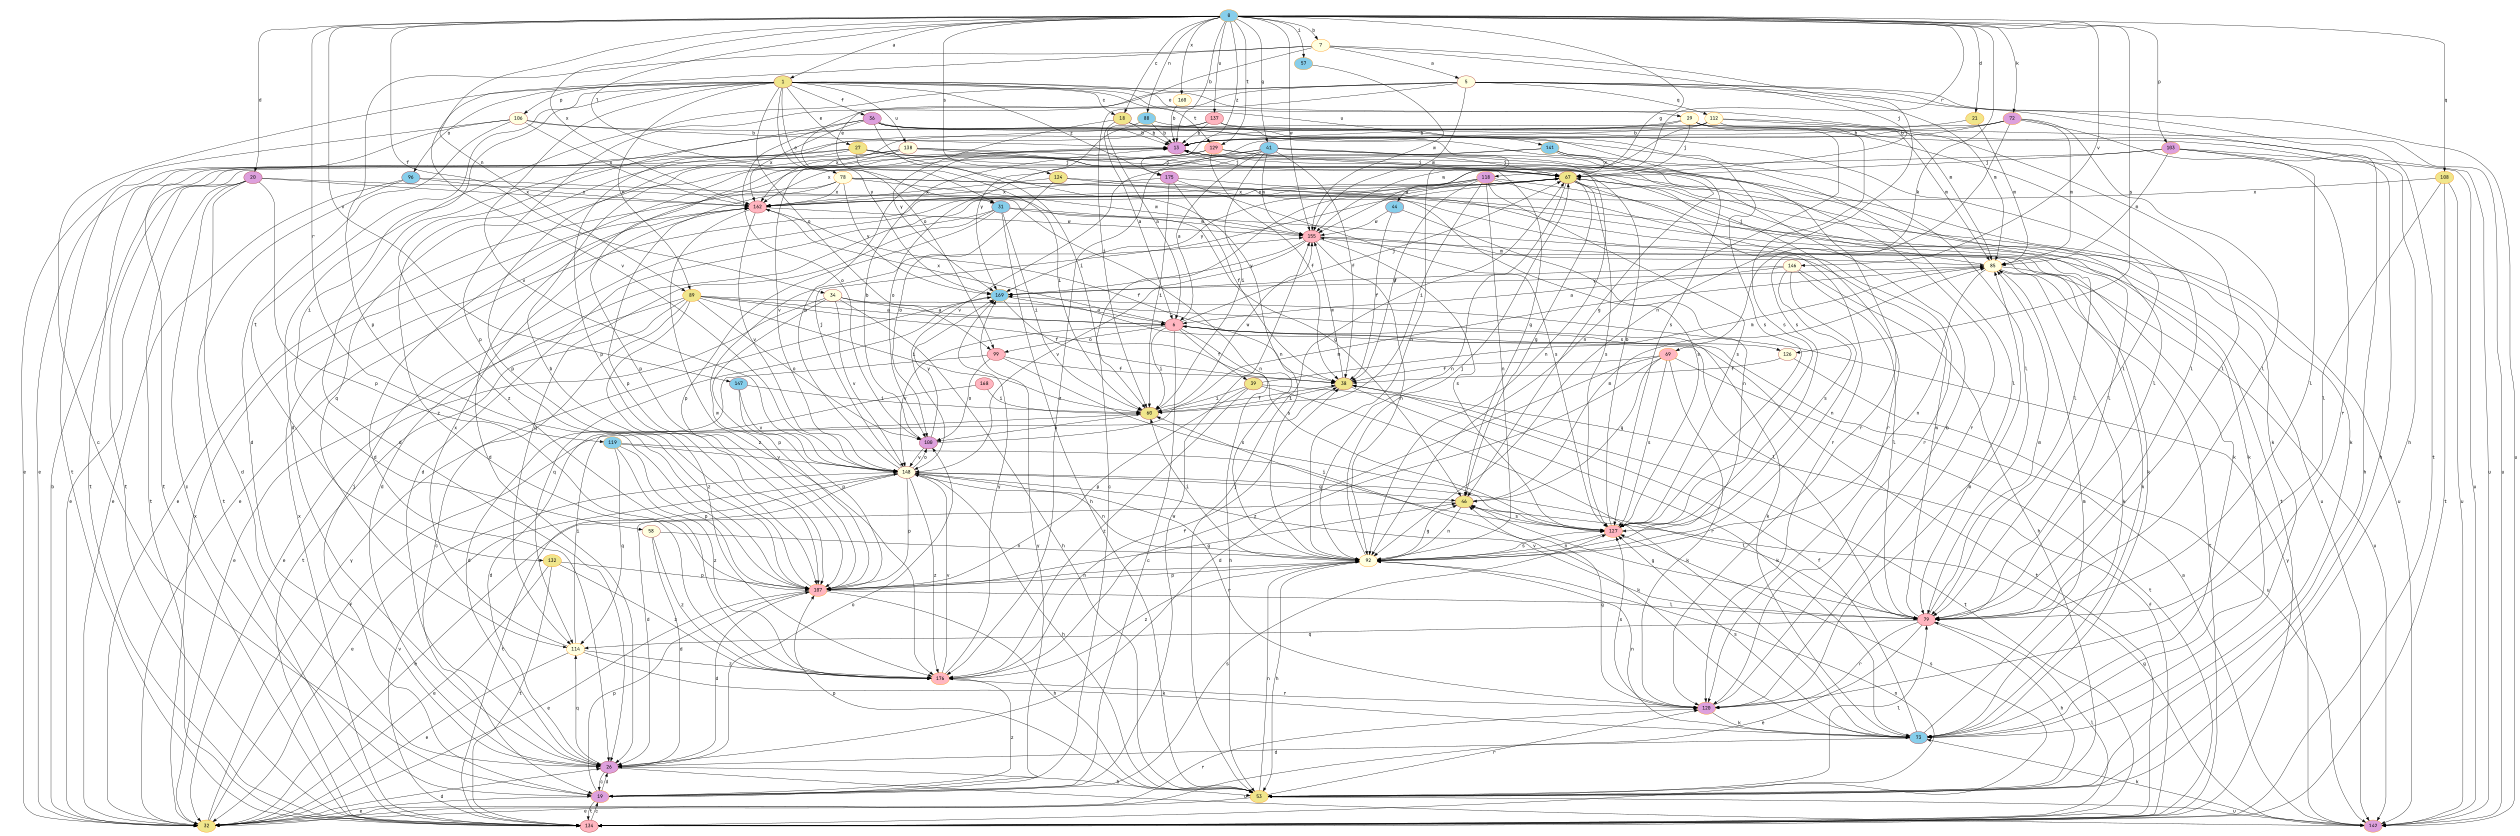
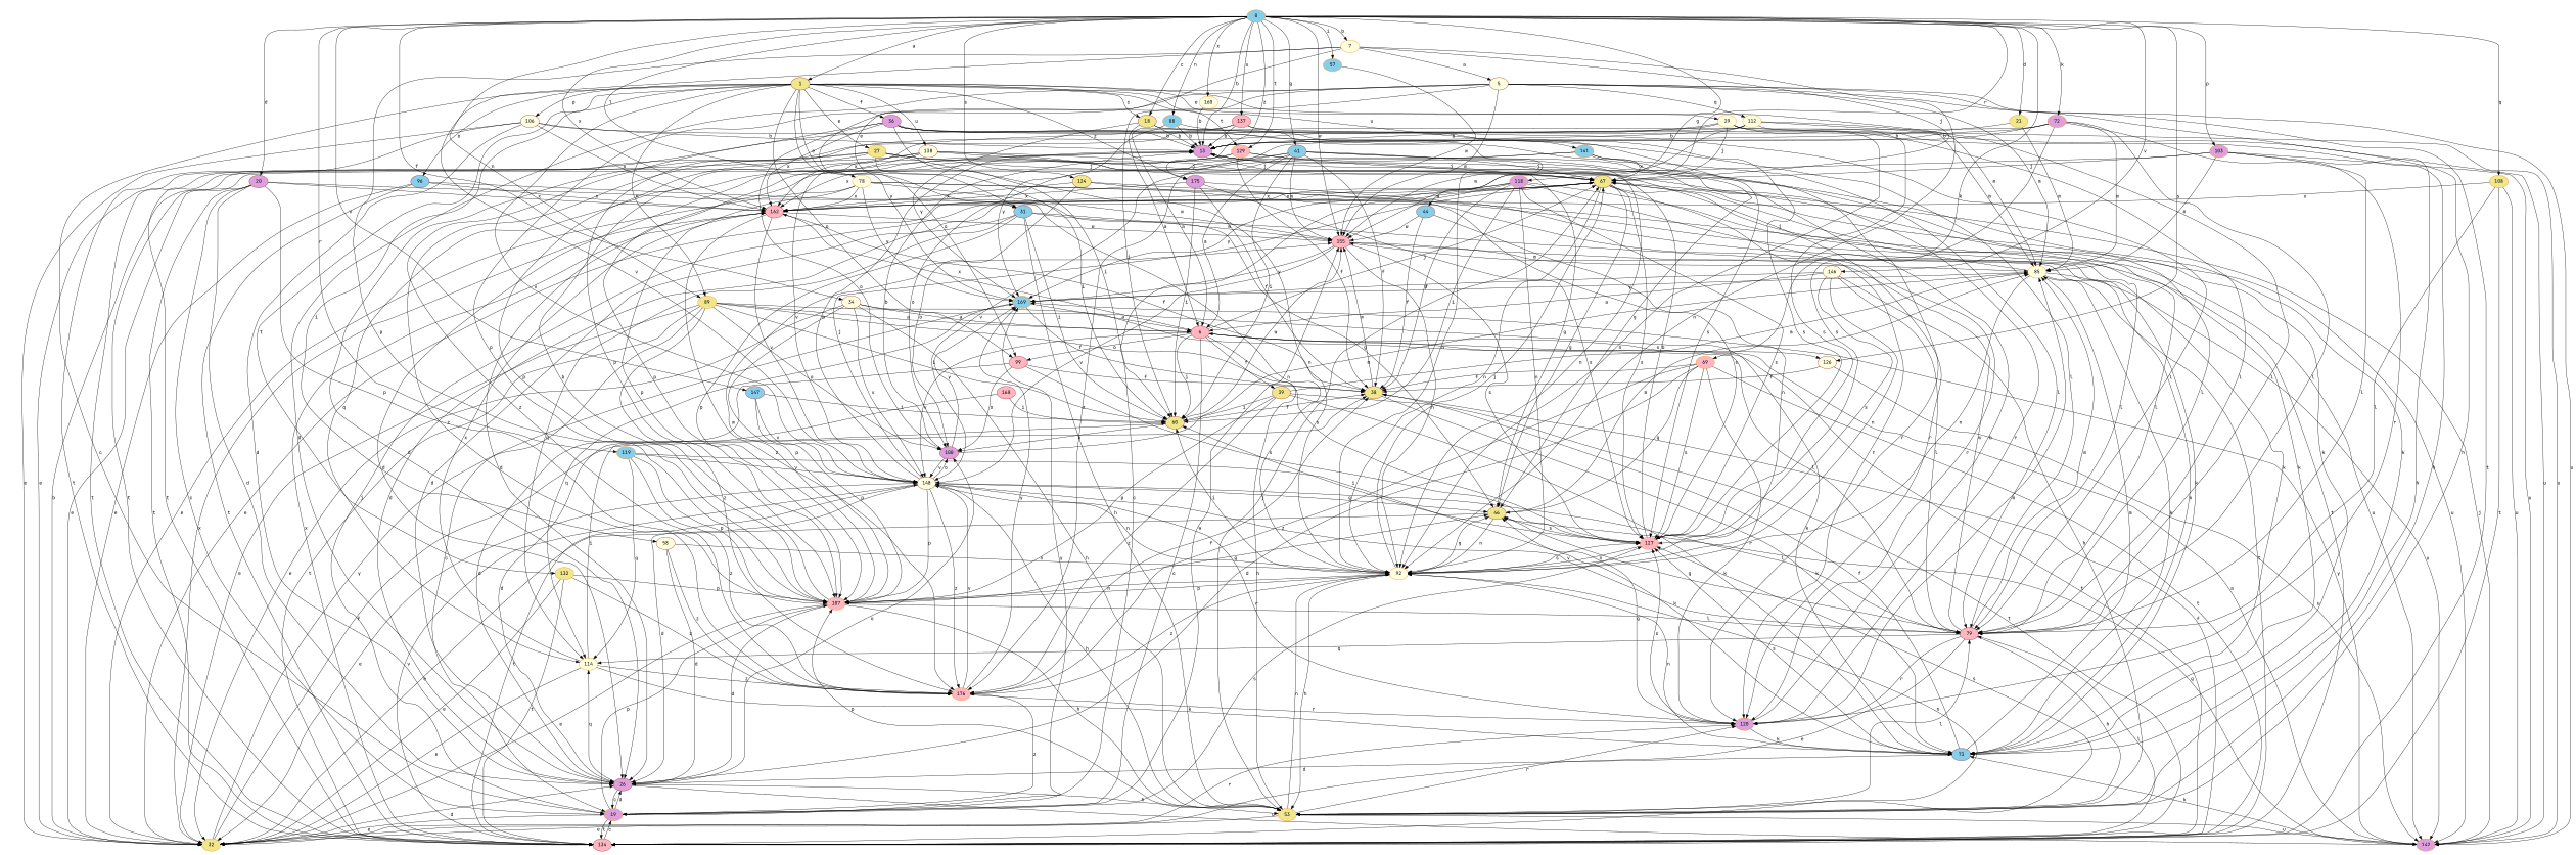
  strict digraph {
    fontname="JetBrains Mono"
    node [color=brown fillcolor=lightyellow fontname="JetBrains Mono" style=filled]
    edge [fontname="JetBrains Mono"]
    0 [color=darkorange fillcolor=skyblue]
    1 [fillcolor=khaki]
    7 [color=darkorange]
    13 [fillcolor=plum]
    18 [fillcolor=khaki]
    20 [fillcolor=plum]
    21 [color=darkorange fillcolor=khaki]
    34
    41 [fillcolor=skyblue]
    44 [fillcolor=skyblue]
    57 [color=darkorange fillcolor=skyblue]
    69 [color=darkorange fillcolor=lightpink]
    72 [color=darkorange fillcolor=plum]
    78 [color=darkorange]
    88 [color=darkorange fillcolor=skyblue]
    89 [color=darkorange fillcolor=khaki]
    103 [color=darkorange fillcolor=plum]
    108 [color=darkorange fillcolor=khaki]
    118 [color=darkorange fillcolor=plum]
    119 [color=darkorange fillcolor=skyblue]
    124 [fillcolor=khaki]
    126
    129 [color=darkorange fillcolor=lightpink]
    137 [fillcolor=lightpink]
    146
    147 [fillcolor=skyblue]
    155 [fillcolor=lightpink]
    160 [color=darkorange]
    162 [fillcolor=lightpink]
    175 [fillcolor=plum]
    19 [color=darkorange fillcolor=plum]
    27 [color=darkorange fillcolor=khaki]
    29 [color=darkorange]
    31 [fillcolor=skyblue]
    36 [fillcolor=plum]
    58
    85 [color=darkorange]
    96 [fillcolor=skyblue]
    99 [fillcolor=lightpink]
    106
    132 [color=darkorange fillcolor=khaki]
    138
    141 [color=darkorange fillcolor=skyblue]
    148
    169 [color=darkorange fillcolor=skyblue]
    5
    107 [color=darkorange fillcolor=lightpink]
    67 [fillcolor=khaki]
    92 [color=darkorange]
    73 [fillcolor=skyblue]
    53 [color=darkorange fillcolor=khaki]
    6 [fillcolor=lightpink]
    26 [fillcolor=plum]
    134 [fillcolor=lightpink]
    32 [color=darkorange fillcolor=khaki]
    60 [fillcolor=khaki]
    100 [fillcolor=plum]
    79 [fillcolor=lightpink]
    38 [fillcolor=khaki]
    120 [color=darkorange fillcolor=plum]
    127 [color=darkorange fillcolor=lightpink]
    176 [color=darkorange fillcolor=lightpink]
    46 [fillcolor=khaki]
    142 [color=darkorange fillcolor=plum]
    114 [color=darkorange]
    168 [fillcolor=lightpink]
    112 [color=darkorange]
    n68 [fillcolor=khaki label=39]
    0 -> 1 [label=a]
    0 -> 7 [label=b]
    0 -> 13 [label=b]
    0 -> 18 [label=c]
    0 -> 20 [label=d]
    0 -> 21 [label=d]
    0 -> 34 [label=f]
    0 -> 41 [label=g]
    0 -> 44 [label=g]
    0 -> 57 [label=i]
    0 -> 69 [label=k]
    0 -> 72 [label=k]
    0 -> 78 [label=l]
    0 -> 88 [label=n]
    0 -> 89 [label=n]
    0 -> 103 [label=p]
    0 -> 108 [label=q]
    0 -> 118 [label=r]
    0 -> 119 [label=r]
    0 -> 124 [label=s]
    0 -> 126 [label=s]
    0 -> 129 [label=t]
    0 -> 137 [label=u]
    0 -> 146 [label=v]
    0 -> 147 [label=v]
    0 -> 155 [label=w]
    0 -> 160 [label=x]
    0 -> 162 [label=x]
    0 -> 175 [label=z]
    1 -> 18 [label=c]
    1 -> 89 [label=n]
    1 -> 129 [label=t]
    1 -> 175 [label=z]
    1 -> 19 [label=c]
    1 -> 27 [label=e]
    1 -> 29 [label=e]
    1 -> 31 [label=e]
    1 -> 36 [label=f]
    1 -> 58 [label=i]
    1 -> 85 [label=m]
    1 -> 96 [label=o]
    1 -> 99 [label=o]
    1 -> 106 [label=p]
    1 -> 132 [label=t]
    1 -> 138 [label=u]
    1 -> 141 [label=u]
    1 -> 148 [label=v]
    1 -> 169 [label=y]
    7 -> 31 [label=e]
    7 -> 148 [label=v]
    7 -> 5 [label=a]
    7 -> 107 [label=p]
    7 -> 67 [label=j]
    7 -> 92 [label=n]
    13 -> 67 [label=j]
    13 -> 73 [label=k]
    18 -> 13 [label=b]
    18 -> 169 [label=y]
    18 -> 53 [label=h]
    18 -> 6 [label=a]
    20 -> 162 [label=x]
    20 -> 19 [label=c]
    20 -> 107 [label=p]
    20 -> 92 [label=n]
    20 -> 26 [label=d]
    20 -> 134 [label=t]
    20 -> 32 [label=e]
    21 -> 13 [label=b]
    21 -> 85 [label=m]
    34 -> 148 [label=v]
    34 -> 107 [label=p]
    34 -> 73 [label=k]
    34 -> 53 [label=h]
    34 -> 6 [label=a]
    34 -> 32 [label=e]
    41 -> 155 [label=w]
    41 -> 148 [label=v]
    41 -> 67 [label=j]
    41 -> 6 [label=a]
    41 -> 26 [label=d]
    41 -> 60 [label=i]
    41 -> 100 [label=o]
    41 -> 79 [label=l]
    41 -> 38 [label=f]
    41 -> 120 [label=r]
    44 -> 155 [label=w]
    44 -> 92 [label=n]
    44 -> 38 [label=f]
    57 -> 155 [label=w]
    69 -> 26 [label=d]
    69 -> 134 [label=t]
    69 -> 38 [label=f]
    69 -> 120 [label=r]
    69 -> 127 [label=s]
    69 -> 176 [label=z]
    69 -> 46 [label=g]
    72 -> 13 [label=b]
    72 -> 85 [label=m]
    72 -> 26 [label=d]
    72 -> 79 [label=l]
    72 -> 120 [label=r]
    72 -> 127 [label=s]
    72 -> 176 [label=z]
    78 -> 155 [label=w]
    78 -> 162 [label=x]
    78 -> 169 [label=y]
    78 -> 107 [label=p]
    78 -> 73 [label=k]
    78 -> 32 [label=e]
    78 -> 142 [label=u]
    88 -> 13 [label=b]
    88 -> 6 [label=a]
    88 -> 79 [label=l]
    89 -> 19 [label=c]
    89 -> 6 [label=a]
    89 -> 134 [label=t]
    89 -> 32 [label=e]
    89 -> 60 [label=i]
    89 -> 100 [label=o]
    89 -> 79 [label=l]
    89 -> 127 [label=s]
    89 -> 176 [label=z]
    103 -> 155 [label=w]
    103 -> 85 [label=m]
    103 -> 67 [label=j]
    103 -> 53 [label=h]
    103 -> 79 [label=l]
    103 -> 142 [label=u]
    108 -> 162 [label=x]
    108 -> 134 [label=t]
    108 -> 79 [label=l]
    108 -> 142 [label=u]
    118 -> 162 [label=x]
    118 -> 19 [label=c]
    118 -> 169 [label=y]
    118 -> 92 [label=n]
    118 -> 60 [label=i]
    118 -> 79 [label=l]
    118 -> 38 [label=f]
    118 -> 120 [label=r]
    118 -> 127 [label=s]
    119 -> 148 [label=v]
    119 -> 107 [label=p]
    119 -> 73 [label=k]
    119 -> 176 [label=z]
    119 -> 114 [label=q]
    124 -> 162 [label=x]
    124 -> 134 [label=t]
    124 -> 100 [label=o]
    124 -> 127 [label=s]
    126 -> 38 [label=f]
    126 -> 142 [label=u]
    129 -> 107 [label=p]
    129 -> 67 [label=j]
    129 -> 92 [label=n]
    129 -> 26 [label=d]
    129 -> 38 [label=f]
    137 -> 13 [label=b]
    137 -> 162 [label=x]
    137 -> 169 [label=y]
    137 -> 127 [label=s]
    137 -> 142 [label=u]
    146 -> 169 [label=y]
    146 -> 92 [label=n]
    146 -> 53 [label=h]
    146 -> 6 [label=a]
    146 -> 79 [label=l]
    146 -> 127 [label=s]
    147 -> 148 [label=v]
    147 -> 107 [label=p]
    147 -> 60 [label=i]
    155 -> 85 [label=m]
    155 -> 148 [label=v]
    155 -> 169 [label=y]
    155 -> 92 [label=n]
    155 -> 73 [label=k]
    155 -> 127 [label=s]
    160 -> 13 [label=b]
    162 -> 155 [label=w]
    162 -> 148 [label=v]
    162 -> 38 [label=f]
    162 -> 176 [label=z]
    175 -> 162 [label=x]
    175 -> 60 [label=i]
    175 -> 79 [label=l]
    175 -> 38 [label=f]
    175 -> 127 [label=s]
    19 -> 155 [label=w]
    19 -> 169 [label=y]
    19 -> 107 [label=p]
    19 -> 67 [label=j]
    19 -> 26 [label=d]
    19 -> 134 [label=t]
    19 -> 32 [label=e]
    19 -> 127 [label=s]
    19 -> 176 [label=z]
    27 -> 107 [label=p]
    27 -> 67 [label=j]
    27 -> 92 [label=n]
    27 -> 73 [label=k]
    27 -> 134 [label=t]
    27 -> 60 [label=i]
    27 -> 176 [label=z]
    29 -> 13 [label=b]
    29 -> 67 [label=j]
    29 -> 92 [label=n]
    29 -> 32 [label=e]
    29 -> 79 [label=l]
    29 -> 142 [label=u]
    31 -> 155 [label=w]
    31 -> 107 [label=p]
    31 -> 73 [label=k]
    31 -> 53 [label=h]
    31 -> 26 [label=d]
    31 -> 60 [label=i]
    31 -> 114 [label=q]
    36 -> 13 [label=b]
    36 -> 162 [label=x]
    36 -> 92 [label=n]
    36 -> 60 [label=i]
    36 -> 100 [label=o]
    36 -> 127 [label=s]
    36 -> 176 [label=z]
    36 -> 46 [label=g]
    58 -> 92 [label=n]
    58 -> 26 [label=d]
    58 -> 176 [label=z]
    85 -> 169 [label=y]
    85 -> 67 [label=j]
    85 -> 92 [label=n]
    85 -> 73 [label=k]
    85 -> 134 [label=t]
    85 -> 142 [label=u]
    96 -> 162 [label=x]
    96 -> 134 [label=t]
    96 -> 32 [label=e]
    96 -> 46 [label=g]
    99 -> 26 [label=d]
    99 -> 100 [label=o]
    99 -> 38 [label=f]
    99 -> 127 [label=s]
    106 -> 13 [label=b]
    106 -> 162 [label=x]
    106 -> 26 [label=d]
    106 -> 134 [label=t]
    106 -> 32 [label=e]
    106 -> 79 [label=l]
    132 -> 107 [label=p]
    132 -> 134 [label=t]
    132 -> 32 [label=e]
    132 -> 176 [label=z]
    138 -> 148 [label=v]
    138 -> 67 [label=j]
    138 -> 134 [label=t]
    138 -> 120 [label=r]
    138 -> 46 [label=g]
    138 -> 114 [label=q]
    141 -> 162 [label=x]
    141 -> 67 [label=x]
    141 -> 134 [label=t]
    141 -> 79 [label=l]
    141 -> 120 [label=r]
    148 -> 13 [label=b]
    148 -> 107 [label=p]
    148 -> 67 [label=j]
    148 -> 92 [label=n]
    148 -> 53 [label=h]
    148 -> 26 [label=d]
    148 -> 134 [label=t]
    148 -> 32 [label=e]
    148 -> 100 [label=o]
    148 -> 79 [label=l]
    148 -> 120 [label=r]
    148 -> 176 [label=z]
    148 -> 46 [label=g]
    169 -> 6 [label=a]
    169 -> 38 [label=f]
    169 -> 114 [label=q]
    5 -> 155 [label=w]
    5 -> 85 [label=m]
    5 -> 99 [label=o]
    5 -> 107 [label=p]
    5 -> 53 [label=h]
    5 -> 26 [label=d]
    5 -> 134 [label=t]
    5 -> 60 [label=i]
    5 -> 142 [label=u]
    5 -> 112 [label=q]
    107 -> 13 [label=b]
    107 -> 155 [label=w]
    107 -> 92 [label=n]
    107 -> 53 [label=h]
    107 -> 26 [label=d]
    107 -> 32 [label=e]
    107 -> 79 [label=l]
    107 -> 46 [label=g]
    67 -> 162 [label=x]
    67 -> 92 [label=n]
    67 -> 73 [label=k]
    67 -> 26 [label=d]
    67 -> 32 [label=e]
    67 -> 120 [label=r]
    67 -> 127 [label=s]
    67 -> 46 [label=g]
    67 -> 142 [label=u]
    92 -> 107 [label=p]
    92 -> 67 [label=j]
    92 -> 53 [label=h]
    92 -> 60 [label=i]
    92 -> 127 [label=s]
    92 -> 176 [label=z]
    92 -> 46 [label=g]
    73 -> 85 [label=m]
    73 -> 92 [label=n]
    73 -> 26 [label=d]
    73 -> 38 [label=f]
    73 -> 127 [label=s]
    53 -> 107 [label=p]
    53 -> 67 [label=j]
    53 -> 92 [label=n]
    53 -> 32 [label=e]
    53 -> 79 [label=l]
    53 -> 120 [label=r]
    53 -> 127 [label=s]
    53 -> 142 [label=u]
    6 -> 126 [label=s]
    6 -> 162 [label=x]
    6 -> 19 [label=c]
    6 -> 99 [label=o]
    6 -> 148 [label=v]
    6 -> 67 [label=j]
    6 -> 53 [label=h]
    6 -> 134 [label=t]
    6 -> 60 [label=i]
    6 -> n68 [label=f]
    26 -> 19 [label=c]
    26 -> 53 [label=h]
    26 -> 100 [label=o]
    26 -> 142 [label=u]
    26 -> 114 [label=q]
    134 -> 162 [label=x]
    134 -> 19 [label=c]
    134 -> 148 [label=v]
    134 -> 92 [label=n]
    134 -> 79 [label=l]
    134 -> 38 [label=f]
    32 -> 13 [label=b]
    32 -> 162 [label=x]
    32 -> 169 [label=y]
    32 -> 26 [label=d]
    32 -> 38 [label=f]
    32 -> 120 [label=r]
    60 -> 155 [label=w]
    60 -> 100 [label=o]
    60 -> 38 [label=f]
    100 -> 13 [label=b]
    100 -> 85 [label=m]
    100 -> 148 [label=v]
    100 -> 169 [label=y]
    79 -> 155 [label=w]
    79 -> 85 [label=m]
    79 -> 148 [label=v]
    79 -> 53 [label=h]
    79 -> 32 [label=e]
    79 -> 120 [label=r]
    79 -> 46 [label=g]
    79 -> 114 [label=q]
    38 -> 155 [label=w]
    38 -> 73 [label=k]
-   38 -> 60 [label=i]
    120 -> 13 [label=b]
    120 -> 85 [label=m]
    120 -> 73 [label=k]
    120 -> 127 [label=s]
    120 -> 46 [label=g]
    127 -> 13 [label=b]
    127 -> 92 [label=n]
    127 -> 60 [label=i]
    176 -> 148 [label=v]
    176 -> 169 [label=y]
    176 -> 38 [label=f]
    176 -> 120 [label=r]
    46 -> 85 [label=m]
    46 -> 92 [label=n]
    46 -> 32 [label=e]
    46 -> 127 [label=s]
    142 -> 169 [label=y]
+   142 -> 67 [label=j]
    142 -> 73 [label=k]
    142 -> 6 [label=a]
    142 -> 46 [label=g]
    114 -> 162 [label=x]
    114 -> 73 [label=k]
    114 -> 32 [label=e]
    114 -> 60 [label=i]
    114 -> 176 [label=z]
    168 -> 26 [label=d]
    168 -> 60 [label=i]
    112 -> 13 [label=b]
    112 -> 155 [label=w]
    112 -> 85 [label=m]
    112 -> 107 [label=p]
    112 -> 79 [label=l]
    112 -> 127 [label=s]
    n68 -> 85 [label=m]
    n68 -> 107 [label=p]
    n68 -> 73 [label=k]
    n68 -> 134 [label=t]
    n68 -> 60 [label=i]
    n68 -> 176 [label=z]
  }
